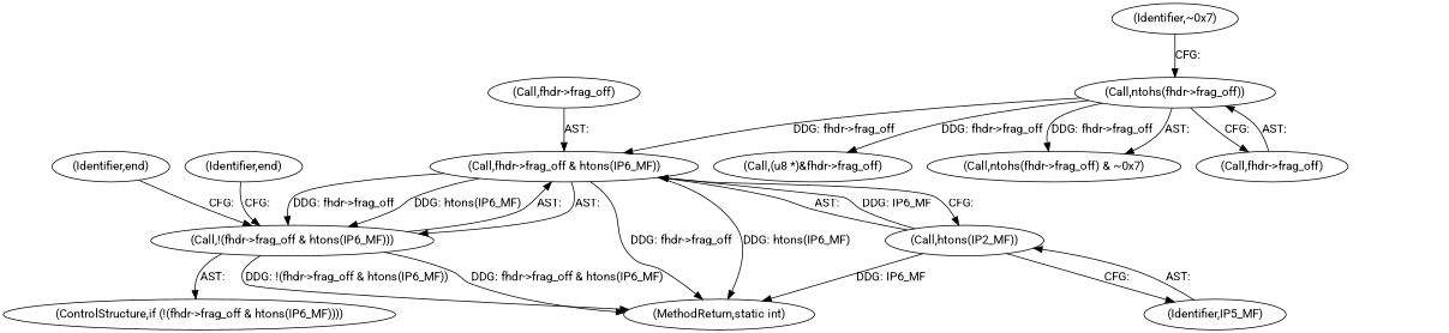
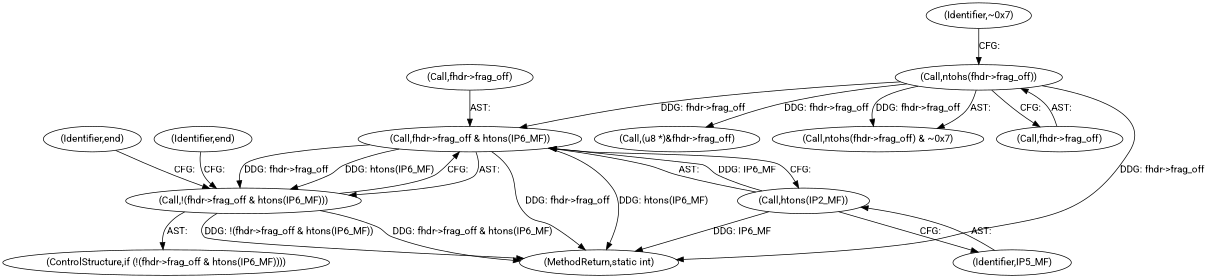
  digraph {
    fontname=Roboto
    node [fontname=Roboto]
    edge [fontname=Roboto]
    n1 [label="(Call,fhdr->frag_off & htons(IP6_MF))"]
    n2 [label="(Call,htons(IP2_MF))"]
    n3 [label="(Call,!(fhdr->frag_off & htons(IP6_MF)))"]
    n4 [label="(MethodReturn,static int)"]
    n5 [label="(Identifier,IP5_MF)"]
    n6 [label="(ControlStructure,if (!(fhdr->frag_off & htons(IP6_MF))))"]
    n7 [label="(Call,ntohs(fhdr->frag_off))"]
    n8 [label="(Call,ntohs(fhdr->frag_off) & ~0x7)"]
    n9 [label="(Call,(u8 *)&fhdr->frag_off)"]
    n10 [label="(Call,fhdr->frag_off)"]
    n11 [label="(Identifier,~0x7)"]
    n12 [label="(Identifier,end)"]
    n13 [label="(Identifier,end)"]
    n14 [label="(Call,fhdr->frag_off)"]
    n1 -> n2 [label="CFG: "]
    n1 -> n3 [label="AST: "]
    n1 -> n3 [label="DDG: fhdr->frag_off"]
    n1 -> n3 [label="DDG: htons(IP6_MF)"]
    n1 -> n4 [label="DDG: htons(IP6_MF)"]
    n1 -> n4 [label="DDG: fhdr->frag_off"]
    n2 -> n1 [label="AST: "]
    n2 -> n1 [label="DDG: IP6_MF"]
    n2 -> n4 [label="DDG: IP6_MF"]
    n2 -> n5 [label="CFG: "]
-   n3 -> n1 [label="AST: "]
+   n3 -> n1 [label="CFG: "]
    n3 -> n4 [label="DDG: fhdr->frag_off & htons(IP6_MF)"]
    n3 -> n4 [label="DDG: !(fhdr->frag_off & htons(IP6_MF))"]
    n3 -> n6 [label="AST: "]
    n5 -> n2 [label="AST: "]
    n7 -> n1 [label="DDG: fhdr->frag_off"]
+   n7 -> n4 [label="DDG: fhdr->frag_off"]
    n7 -> n8 [label="AST: "]
    n7 -> n8 [label="DDG: fhdr->frag_off"]
    n7 -> n9 [label="DDG: fhdr->frag_off"]
    n7 -> n10 [label="CFG: "]
    n10 -> n7 [label="AST: "]
    n11 -> n7 [label="CFG: "]
    n12 -> n3 [label="CFG: "]
    n13 -> n3 [label="CFG: "]
    n14 -> n1 [label="AST: "]
  }
